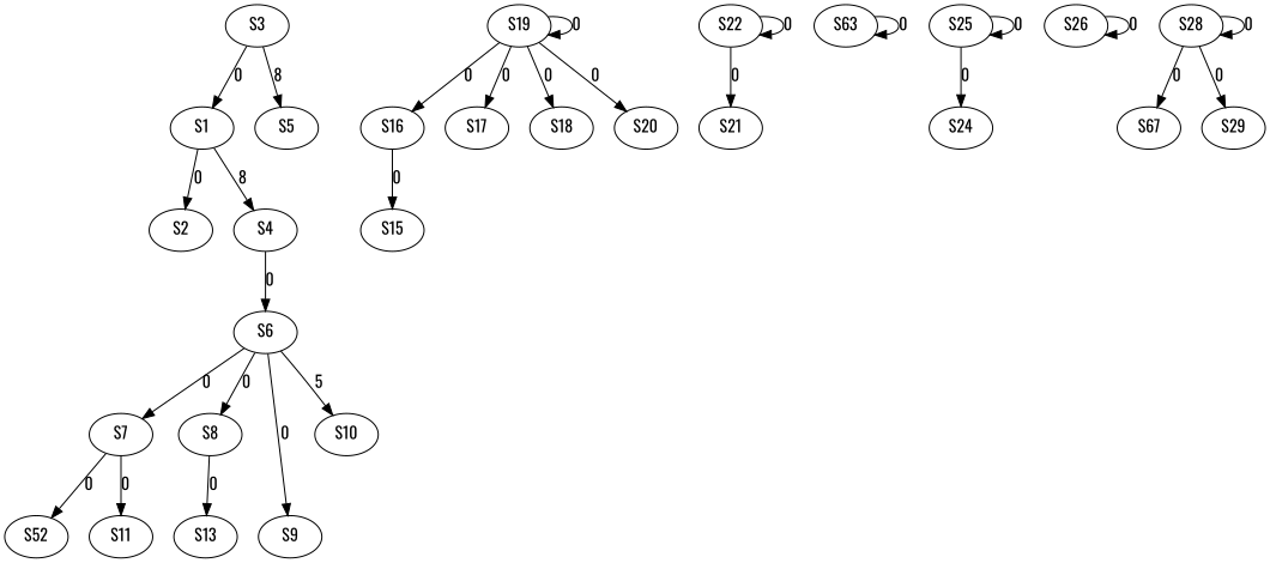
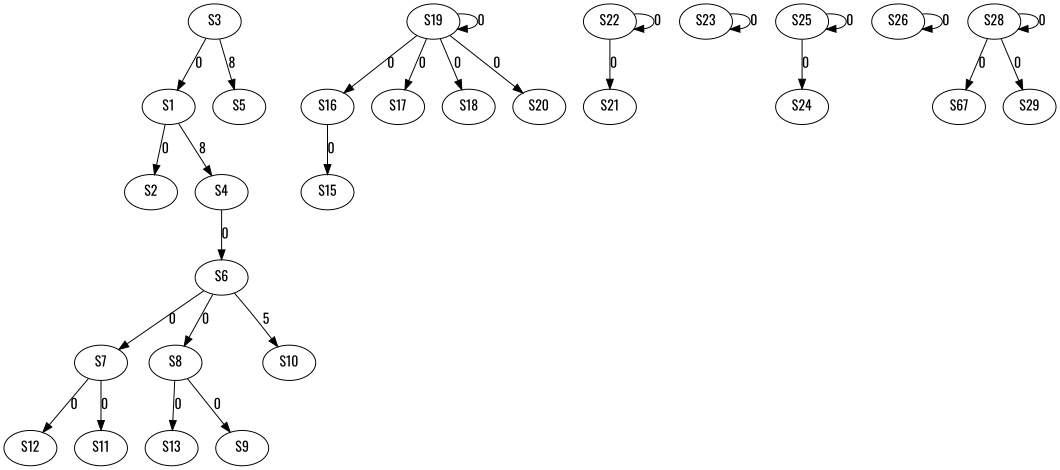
  strict digraph {
    fontname=Oswald
    node [fontname=Oswald]
    edge [fontname=Oswald]
    S1
    S2
    S4
    S3
    S5
    S6
    S7
    S8
    S9
    S10
    S11
-   S12 [label=S52]
+   S12
    S13
    S16
    S15
    S19
    S17
    S18
    S20
    S22
    S21
-   S23 [label=S63]
+   S23
    S25
    S24
    S26
    S28
    n27 [label=S67]
    S29
    S1 -> S2 [label=0]
    S1 -> S4 [label=8]
    S4 -> S6 [label=0]
    S3 -> S1 [label=0]
    S3 -> S5 [label=8]
    S6 -> S7 [label=0]
    S6 -> S8 [label=0]
-   S6 -> S9 [label=0]
+   S8 -> S9 [label=0]
    S6 -> S10 [label=5]
    S7 -> S11 [label=0]
    S7 -> S12 [label=0]
    S8 -> S13 [label=0]
    S16 -> S15 [label=0]
    S19 -> S16 [label=0]
    S19 -> S19 [label=0]
    S19 -> S17 [label=0]
    S19 -> S18 [label=0]
    S19 -> S20 [label=0]
    S22 -> S22 [label=0]
    S22 -> S21 [label=0]
    S23 -> S23 [label=0]
    S25 -> S25 [label=0]
    S25 -> S24 [label=0]
    S26 -> S26 [label=0]
    S28 -> S28 [label=0]
    S28 -> n27 [label=0]
    S28 -> S29 [label=0]
  }
